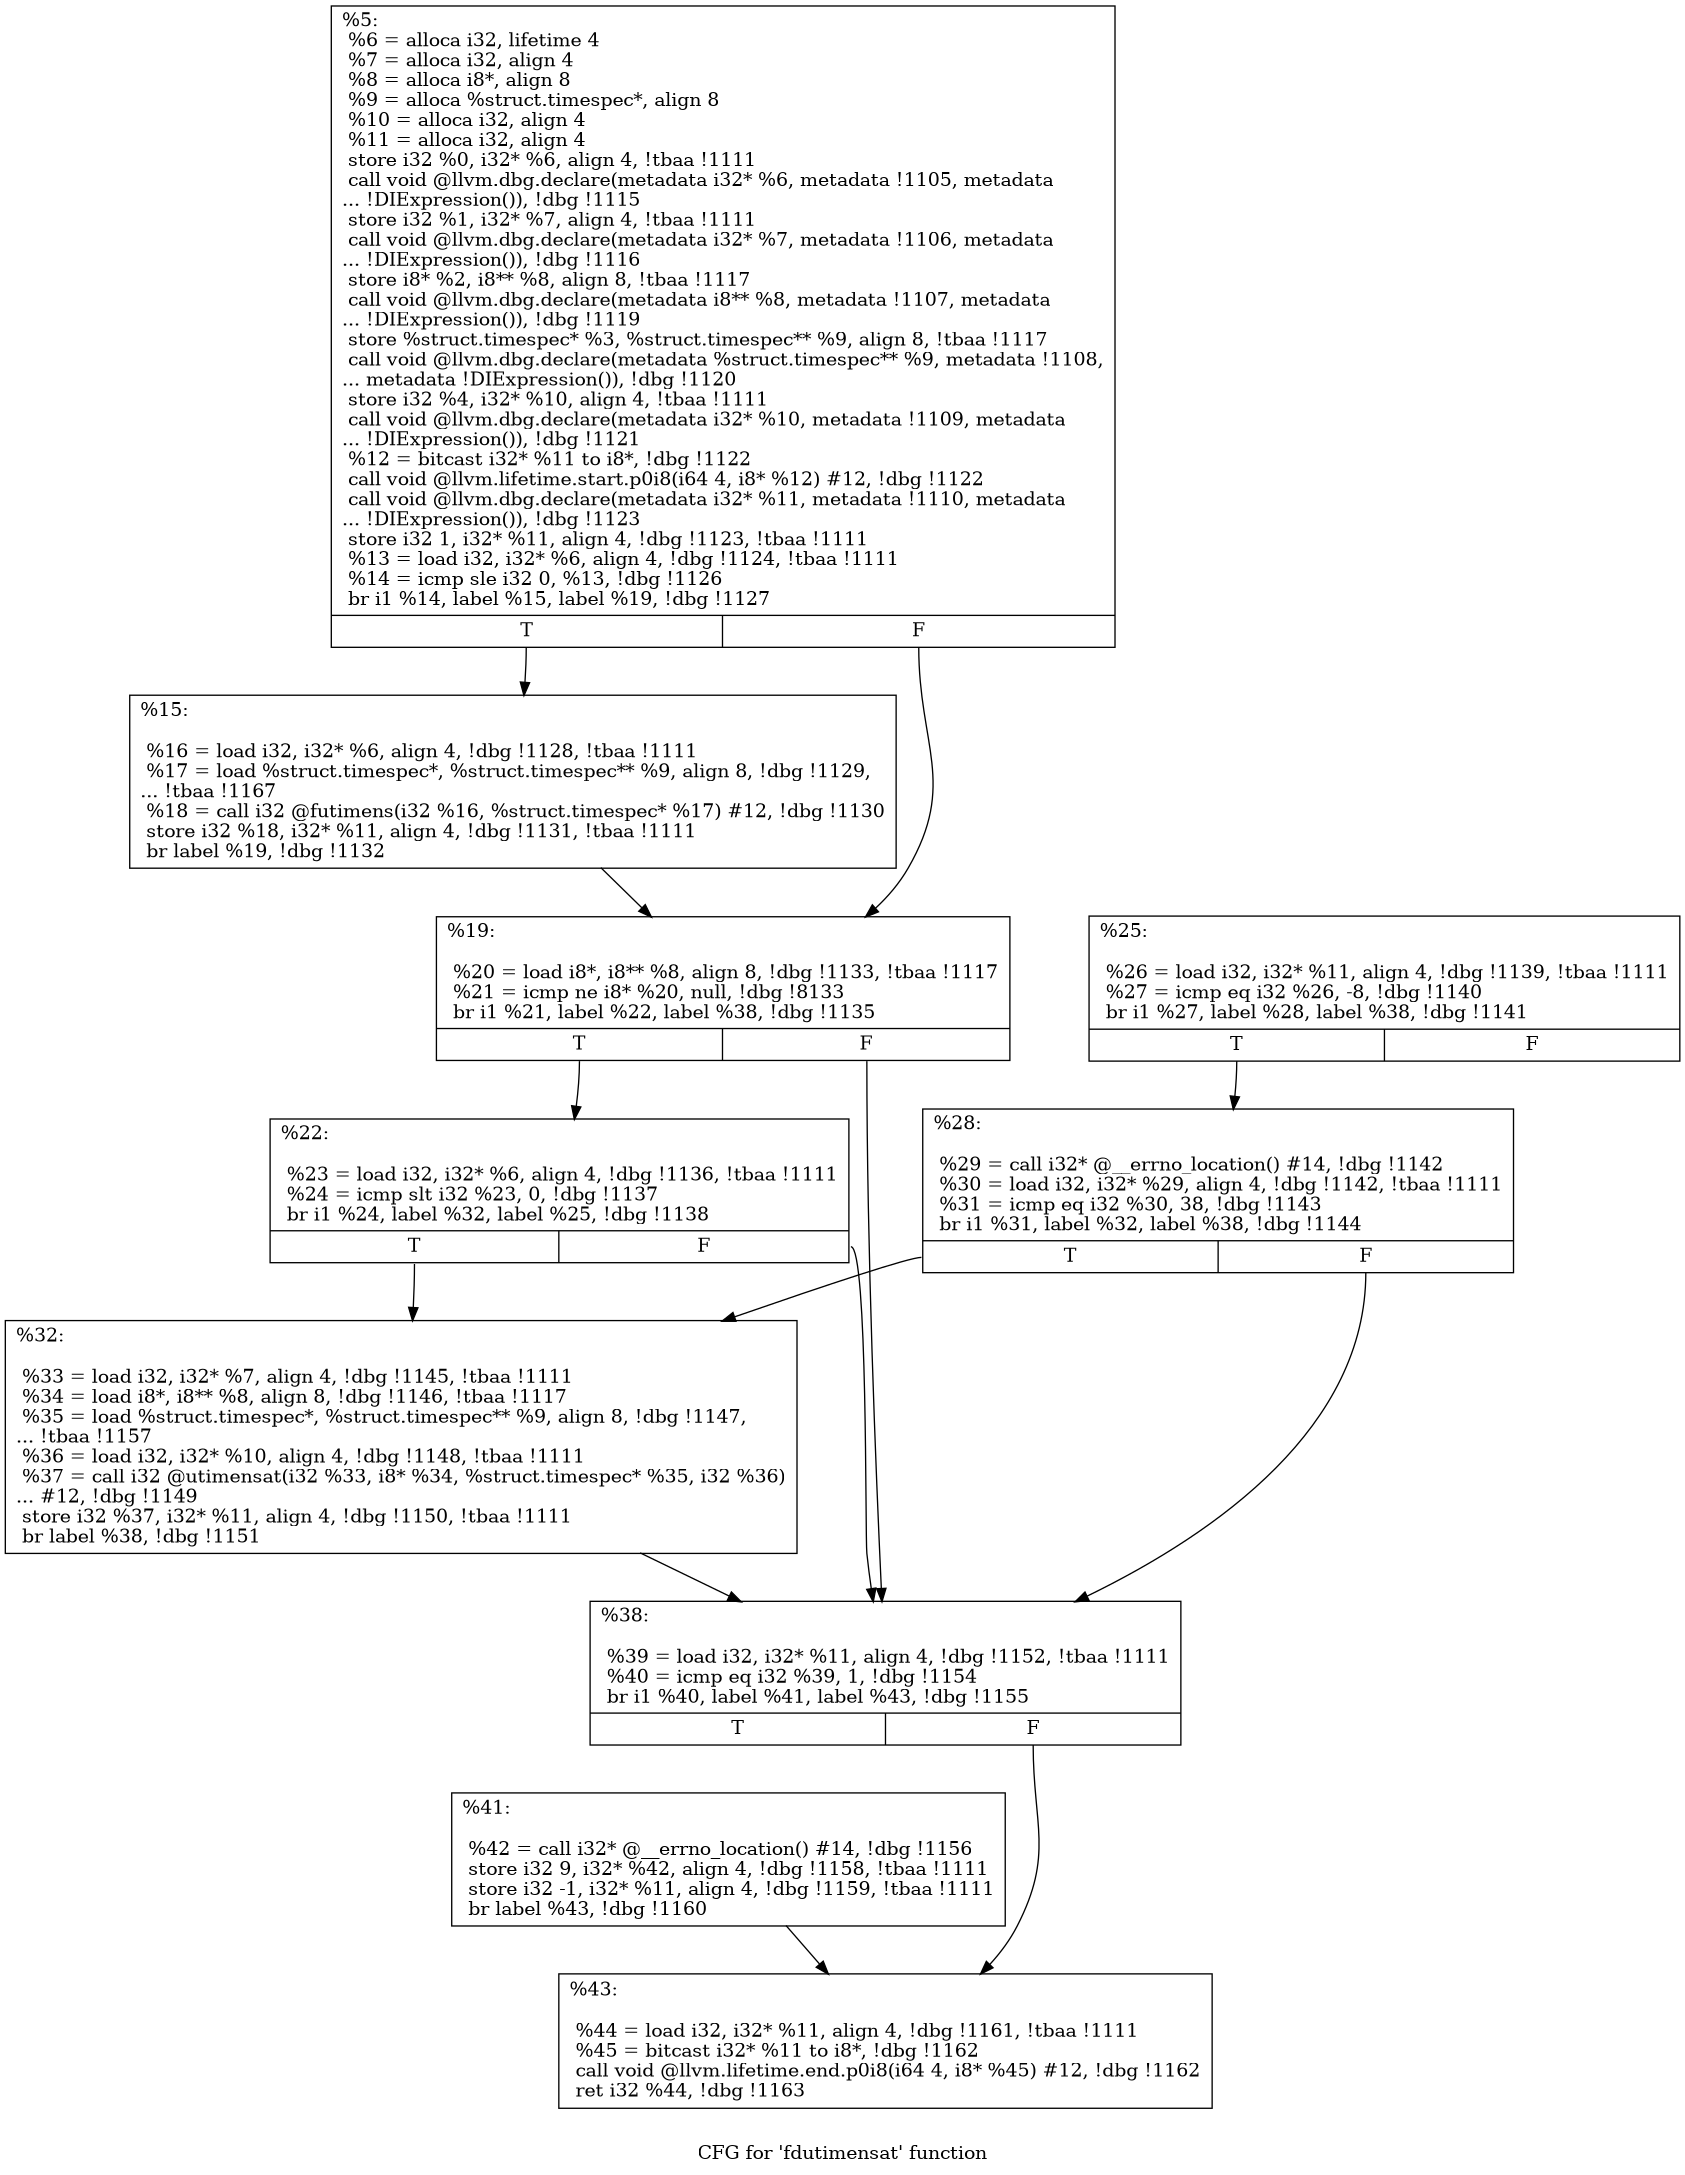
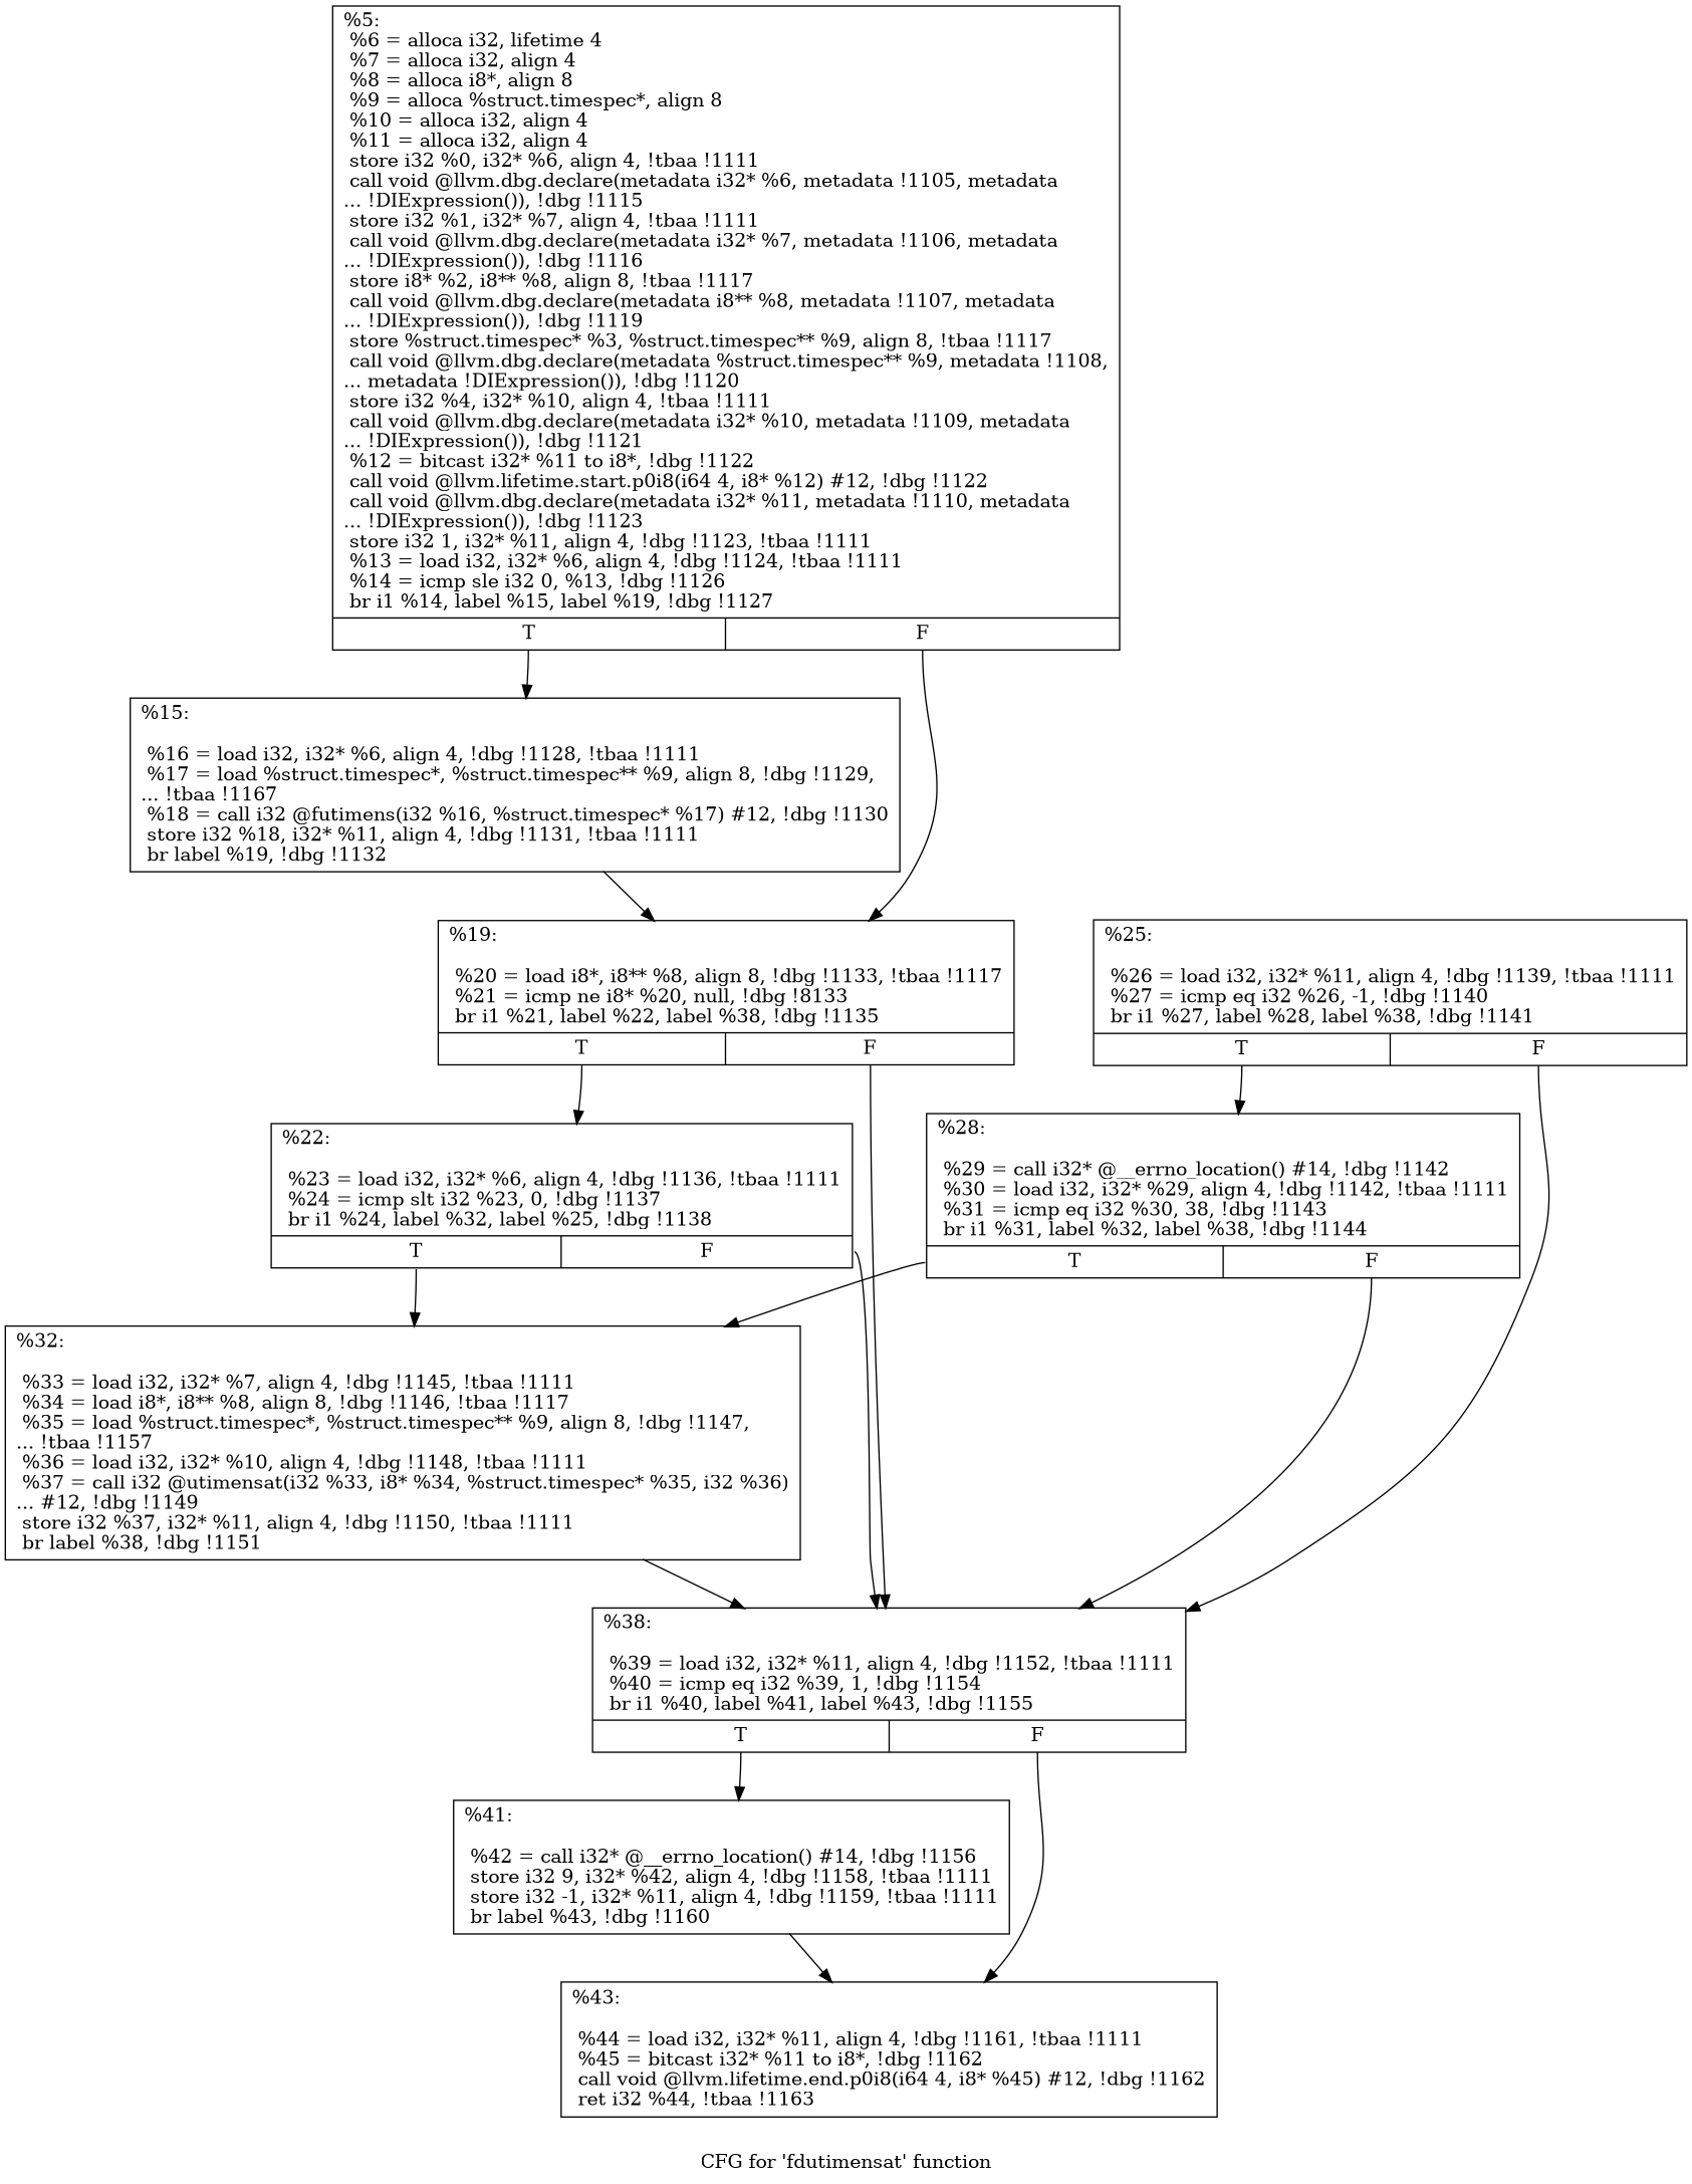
  digraph {
    label="CFG for 'fdutimensat' function"
    node [shape=record]
    edge [tailport=s0]
    n1 [label="{%5:\l  %6 = alloca i32, lifetime 4\l  %7 = alloca i32, align 4\l  %8 = alloca i8*, align 8\l  %9 = alloca %struct.timespec*, align 8\l  %10 = alloca i32, align 4\l  %11 = alloca i32, align 4\l  store i32 %0, i32* %6, align 4, !tbaa !1111\l  call void @llvm.dbg.declare(metadata i32* %6, metadata !1105, metadata\l... !DIExpression()), !dbg !1115\l  store i32 %1, i32* %7, align 4, !tbaa !1111\l  call void @llvm.dbg.declare(metadata i32* %7, metadata !1106, metadata\l... !DIExpression()), !dbg !1116\l  store i8* %2, i8** %8, align 8, !tbaa !1117\l  call void @llvm.dbg.declare(metadata i8** %8, metadata !1107, metadata\l... !DIExpression()), !dbg !1119\l  store %struct.timespec* %3, %struct.timespec** %9, align 8, !tbaa !1117\l  call void @llvm.dbg.declare(metadata %struct.timespec** %9, metadata !1108,\l... metadata !DIExpression()), !dbg !1120\l  store i32 %4, i32* %10, align 4, !tbaa !1111\l  call void @llvm.dbg.declare(metadata i32* %10, metadata !1109, metadata\l... !DIExpression()), !dbg !1121\l  %12 = bitcast i32* %11 to i8*, !dbg !1122\l  call void @llvm.lifetime.start.p0i8(i64 4, i8* %12) #12, !dbg !1122\l  call void @llvm.dbg.declare(metadata i32* %11, metadata !1110, metadata\l... !DIExpression()), !dbg !1123\l  store i32 1, i32* %11, align 4, !dbg !1123, !tbaa !1111\l  %13 = load i32, i32* %6, align 4, !dbg !1124, !tbaa !1111\l  %14 = icmp sle i32 0, %13, !dbg !1126\l  br i1 %14, label %15, label %19, !dbg !1127\l|{<s0>T|<s1>F}}"]
    n2 [label="{%15:\l\l  %16 = load i32, i32* %6, align 4, !dbg !1128, !tbaa !1111\l  %17 = load %struct.timespec*, %struct.timespec** %9, align 8, !dbg !1129,\l... !tbaa !1167\l  %18 = call i32 @futimens(i32 %16, %struct.timespec* %17) #12, !dbg !1130\l  store i32 %18, i32* %11, align 4, !dbg !1131, !tbaa !1111\l  br label %19, !dbg !1132\l}"]
    n3 [label="{%19:\l\l  %20 = load i8*, i8** %8, align 8, !dbg !1133, !tbaa !1117\l  %21 = icmp ne i8* %20, null, !dbg !8133\l  br i1 %21, label %22, label %38, !dbg !1135\l|{<s0>T|<s1>F}}"]
    n4 [label="{%22:\l\l  %23 = load i32, i32* %6, align 4, !dbg !1136, !tbaa !1111\l  %24 = icmp slt i32 %23, 0, !dbg !1137\l  br i1 %24, label %32, label %25, !dbg !1138\l|{<s0>T|<s1>F}}"]
    n5 [label="{%38:\l\l  %39 = load i32, i32* %11, align 4, !dbg !1152, !tbaa !1111\l  %40 = icmp eq i32 %39, 1, !dbg !1154\l  br i1 %40, label %41, label %43, !dbg !1155\l|{<s0>T|<s1>F}}"]
    n6 [label="{%32:\l\l  %33 = load i32, i32* %7, align 4, !dbg !1145, !tbaa !1111\l  %34 = load i8*, i8** %8, align 8, !dbg !1146, !tbaa !1117\l  %35 = load %struct.timespec*, %struct.timespec** %9, align 8, !dbg !1147,\l... !tbaa !1157\l  %36 = load i32, i32* %10, align 4, !dbg !1148, !tbaa !1111\l  %37 = call i32 @utimensat(i32 %33, i8* %34, %struct.timespec* %35, i32 %36)\l... #12, !dbg !1149\l  store i32 %37, i32* %11, align 4, !dbg !1150, !tbaa !1111\l  br label %38, !dbg !1151\l}"]
    n7 [label="{%41:\l\l  %42 = call i32* @__errno_location() #14, !dbg !1156\l  store i32 9, i32* %42, align 4, !dbg !1158, !tbaa !1111\l  store i32 -1, i32* %11, align 4, !dbg !1159, !tbaa !1111\l  br label %43, !dbg !1160\l}"]
-   n8 [label="{%43:\l\l  %44 = load i32, i32* %11, align 4, !dbg !1161, !tbaa !1111\l  %45 = bitcast i32* %11 to i8*, !dbg !1162\l  call void @llvm.lifetime.end.p0i8(i64 4, i8* %45) #12, !dbg !1162\l  ret i32 %44, !dbg !1163\l}"]
-   n9 [label="{%25:\l\l  %26 = load i32, i32* %11, align 4, !dbg !1139, !tbaa !1111\l  %27 = icmp eq i32 %26, -8, !dbg !1140\l  br i1 %27, label %28, label %38, !dbg !1141\l|{<s0>T|<s1>F}}"]
+   n8 [label="{%43:\l\l  %44 = load i32, i32* %11, align 4, !dbg !1161, !tbaa !1111\l  %45 = bitcast i32* %11 to i8*, !dbg !1162\l  call void @llvm.lifetime.end.p0i8(i64 4, i8* %45) #12, !dbg !1162\l  ret i32 %44, !tbaa !1163\l}"]
+   n9 [label="{%25:\l\l  %26 = load i32, i32* %11, align 4, !dbg !1139, !tbaa !1111\l  %27 = icmp eq i32 %26, -1, !dbg !1140\l  br i1 %27, label %28, label %38, !dbg !1141\l|{<s0>T|<s1>F}}"]
    n10 [label="{%28:\l\l  %29 = call i32* @__errno_location() #14, !dbg !1142\l  %30 = load i32, i32* %29, align 4, !dbg !1142, !tbaa !1111\l  %31 = icmp eq i32 %30, 38, !dbg !1143\l  br i1 %31, label %32, label %38, !dbg !1144\l|{<s0>T|<s1>F}}"]
    n1 -> n2
    n1 -> n3 [tailport=s1]
    n2 -> n3
    n3 -> n4
    n3 -> n5 [tailport=s1]
    n4 -> n5 [tailport=s1]
    n4 -> n6
+   n5 -> n7
    n5 -> n8 [tailport=s1]
    n6 -> n5
    n7 -> n8
+   n9 -> n5 [tailport=s1]
    n9 -> n10
    n10 -> n5 [tailport=s1]
    n10 -> n6
  }
